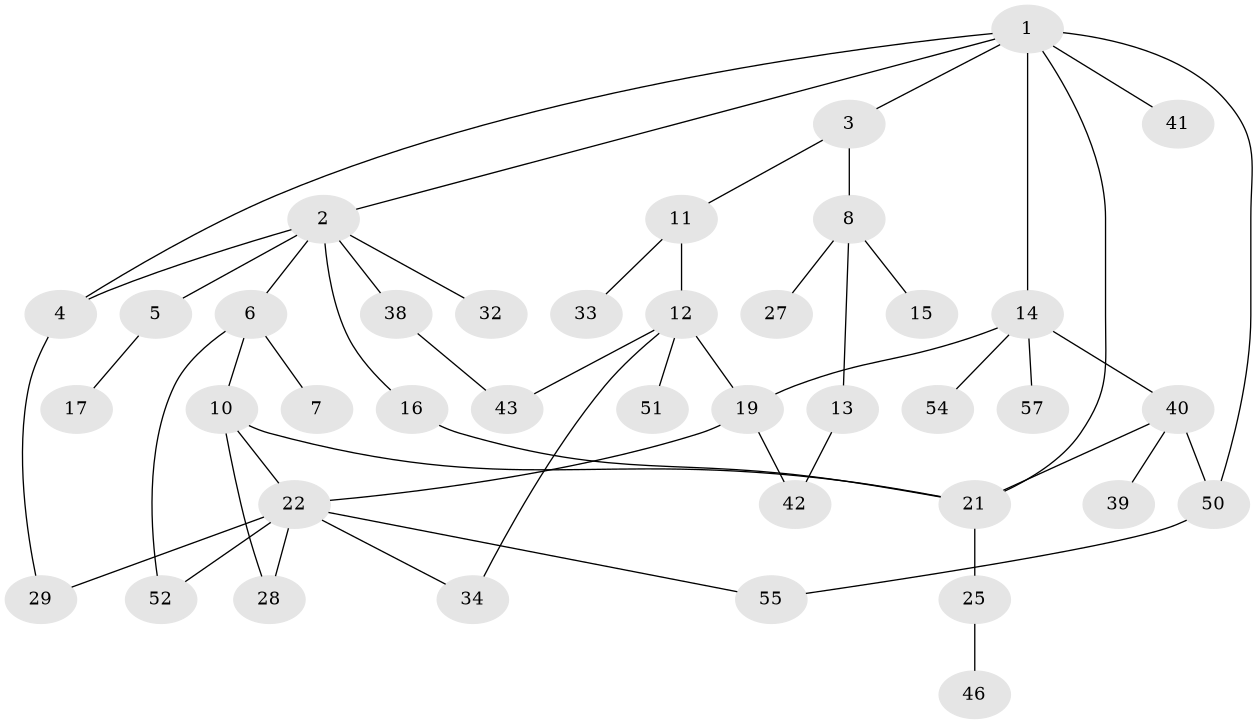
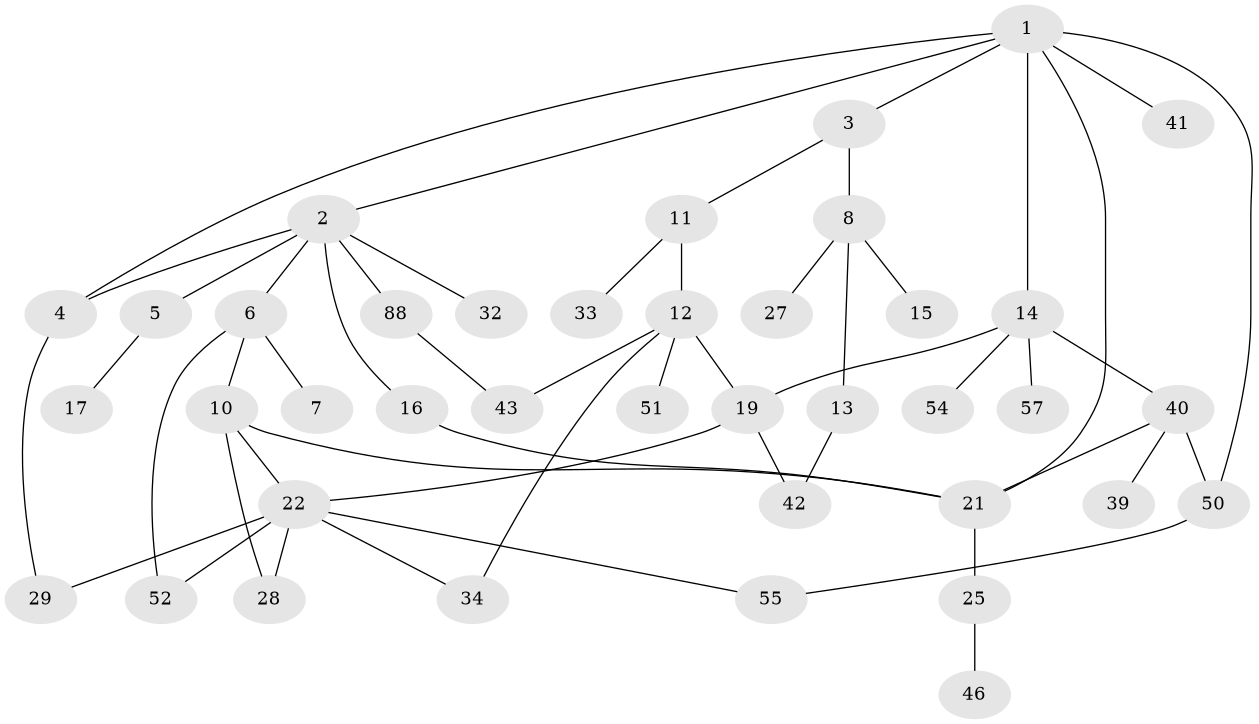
  graph {
    node [color=gray90 style=filled]
    1 [super="+23"]
    2 [super="+24"]
    3
    4
    14 [super="+53"]
    21 [super="+47"]
    41 [super="+44"]
    50 [super="+58"]
    5
    6 [super="+49"]
    16
    32
-   38 [super="+40"]
+   38 [super="+40" label=88]
    8 [super="+48"]
    11 [super="+26"]
    29 [super="+36"]
    19 [super="+31"]
    n18 [label=40 super="+45"]
    54
    57
    25 [super="+30"]
    55
    17
    7 [super="+9"]
    10
    52
    43
    13 [super="+18"]
    15
    27
    12 [super="+37"]
    33
    22 [super="+35"]
    28 [super="+56"]
    42
    34
    51
    39
    46
    1 -- 2
    1 -- 3
    1 -- 4
    1 -- 14
    1 -- 21
    1 -- 41
    1 -- 50
    2 -- 4
    2 -- 5
    2 -- 6
    2 -- 16
    2 -- 32
    2 -- 38
    3 -- 8
    3 -- 11
    4 -- 29
    14 -- 19
    14 -- n18
    14 -- 54
    14 -- 57
    21 -- 25
    50 -- 55
    5 -- 17
    6 -- 7
    6 -- 10
    6 -- 52
    16 -- 21
    38 -- 43
    8 -- 13
    8 -- 15
    8 -- 27
    11 -- 12
    11 -- 33
    19 -- 22
    19 -- 42
    n18 -- 21
    n18 -- 50
    n18 -- 39
    25 -- 46
    10 -- 21
    10 -- 22
    10 -- 28
    13 -- 42
    12 -- 19 [weight=2]
    12 -- 43
    12 -- 34
    12 -- 51
    22 -- 29
    22 -- 55
    22 -- 52
    22 -- 28
    22 -- 34
  }
